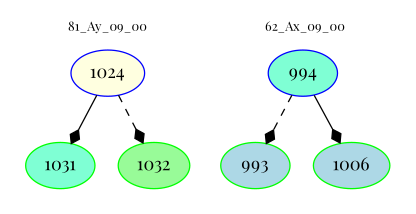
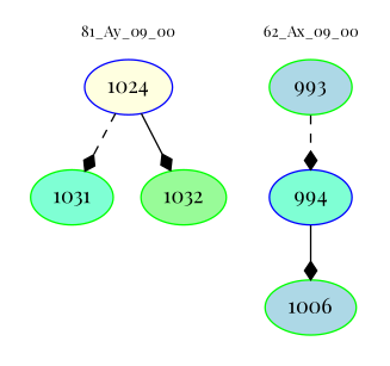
  digraph {
    fontname="Playfair Display"
    node [color=green fillcolor=aquamarine fontname="Playfair Display" style=filled]
    edge [arrowhead=diamond color=black fontname="Playfair Display" style=solid]
    n1 [color=blue fillcolor=lightyellow label=1024]
    n2 [label=1031]
    n3 [fillcolor=palegreen label=1032]
    n4 [color=blue label=994]
    n5 [fillcolor=lightblue label=993]
    n6 [fillcolor=lightblue label=1006]
    subgraph cluster_1 {
      color=white
      fontsize=10
      label="81_Ay_09_00"
      n1
      n2
      n3
    }
    subgraph cluster_2 {
      color=white
      fontsize=10
      label="62_Ax_09_00"
      n4
      n5
      n6
    }
-   n1 -> n2
-   n1 -> n3 [style=dashed]
-   n4 -> n5 [style=dashed]
+   n1 -> n2 [style=dashed]
+   n1 -> n3
+   n5 -> n4 [style=dashed]
    n4 -> n6
  }
